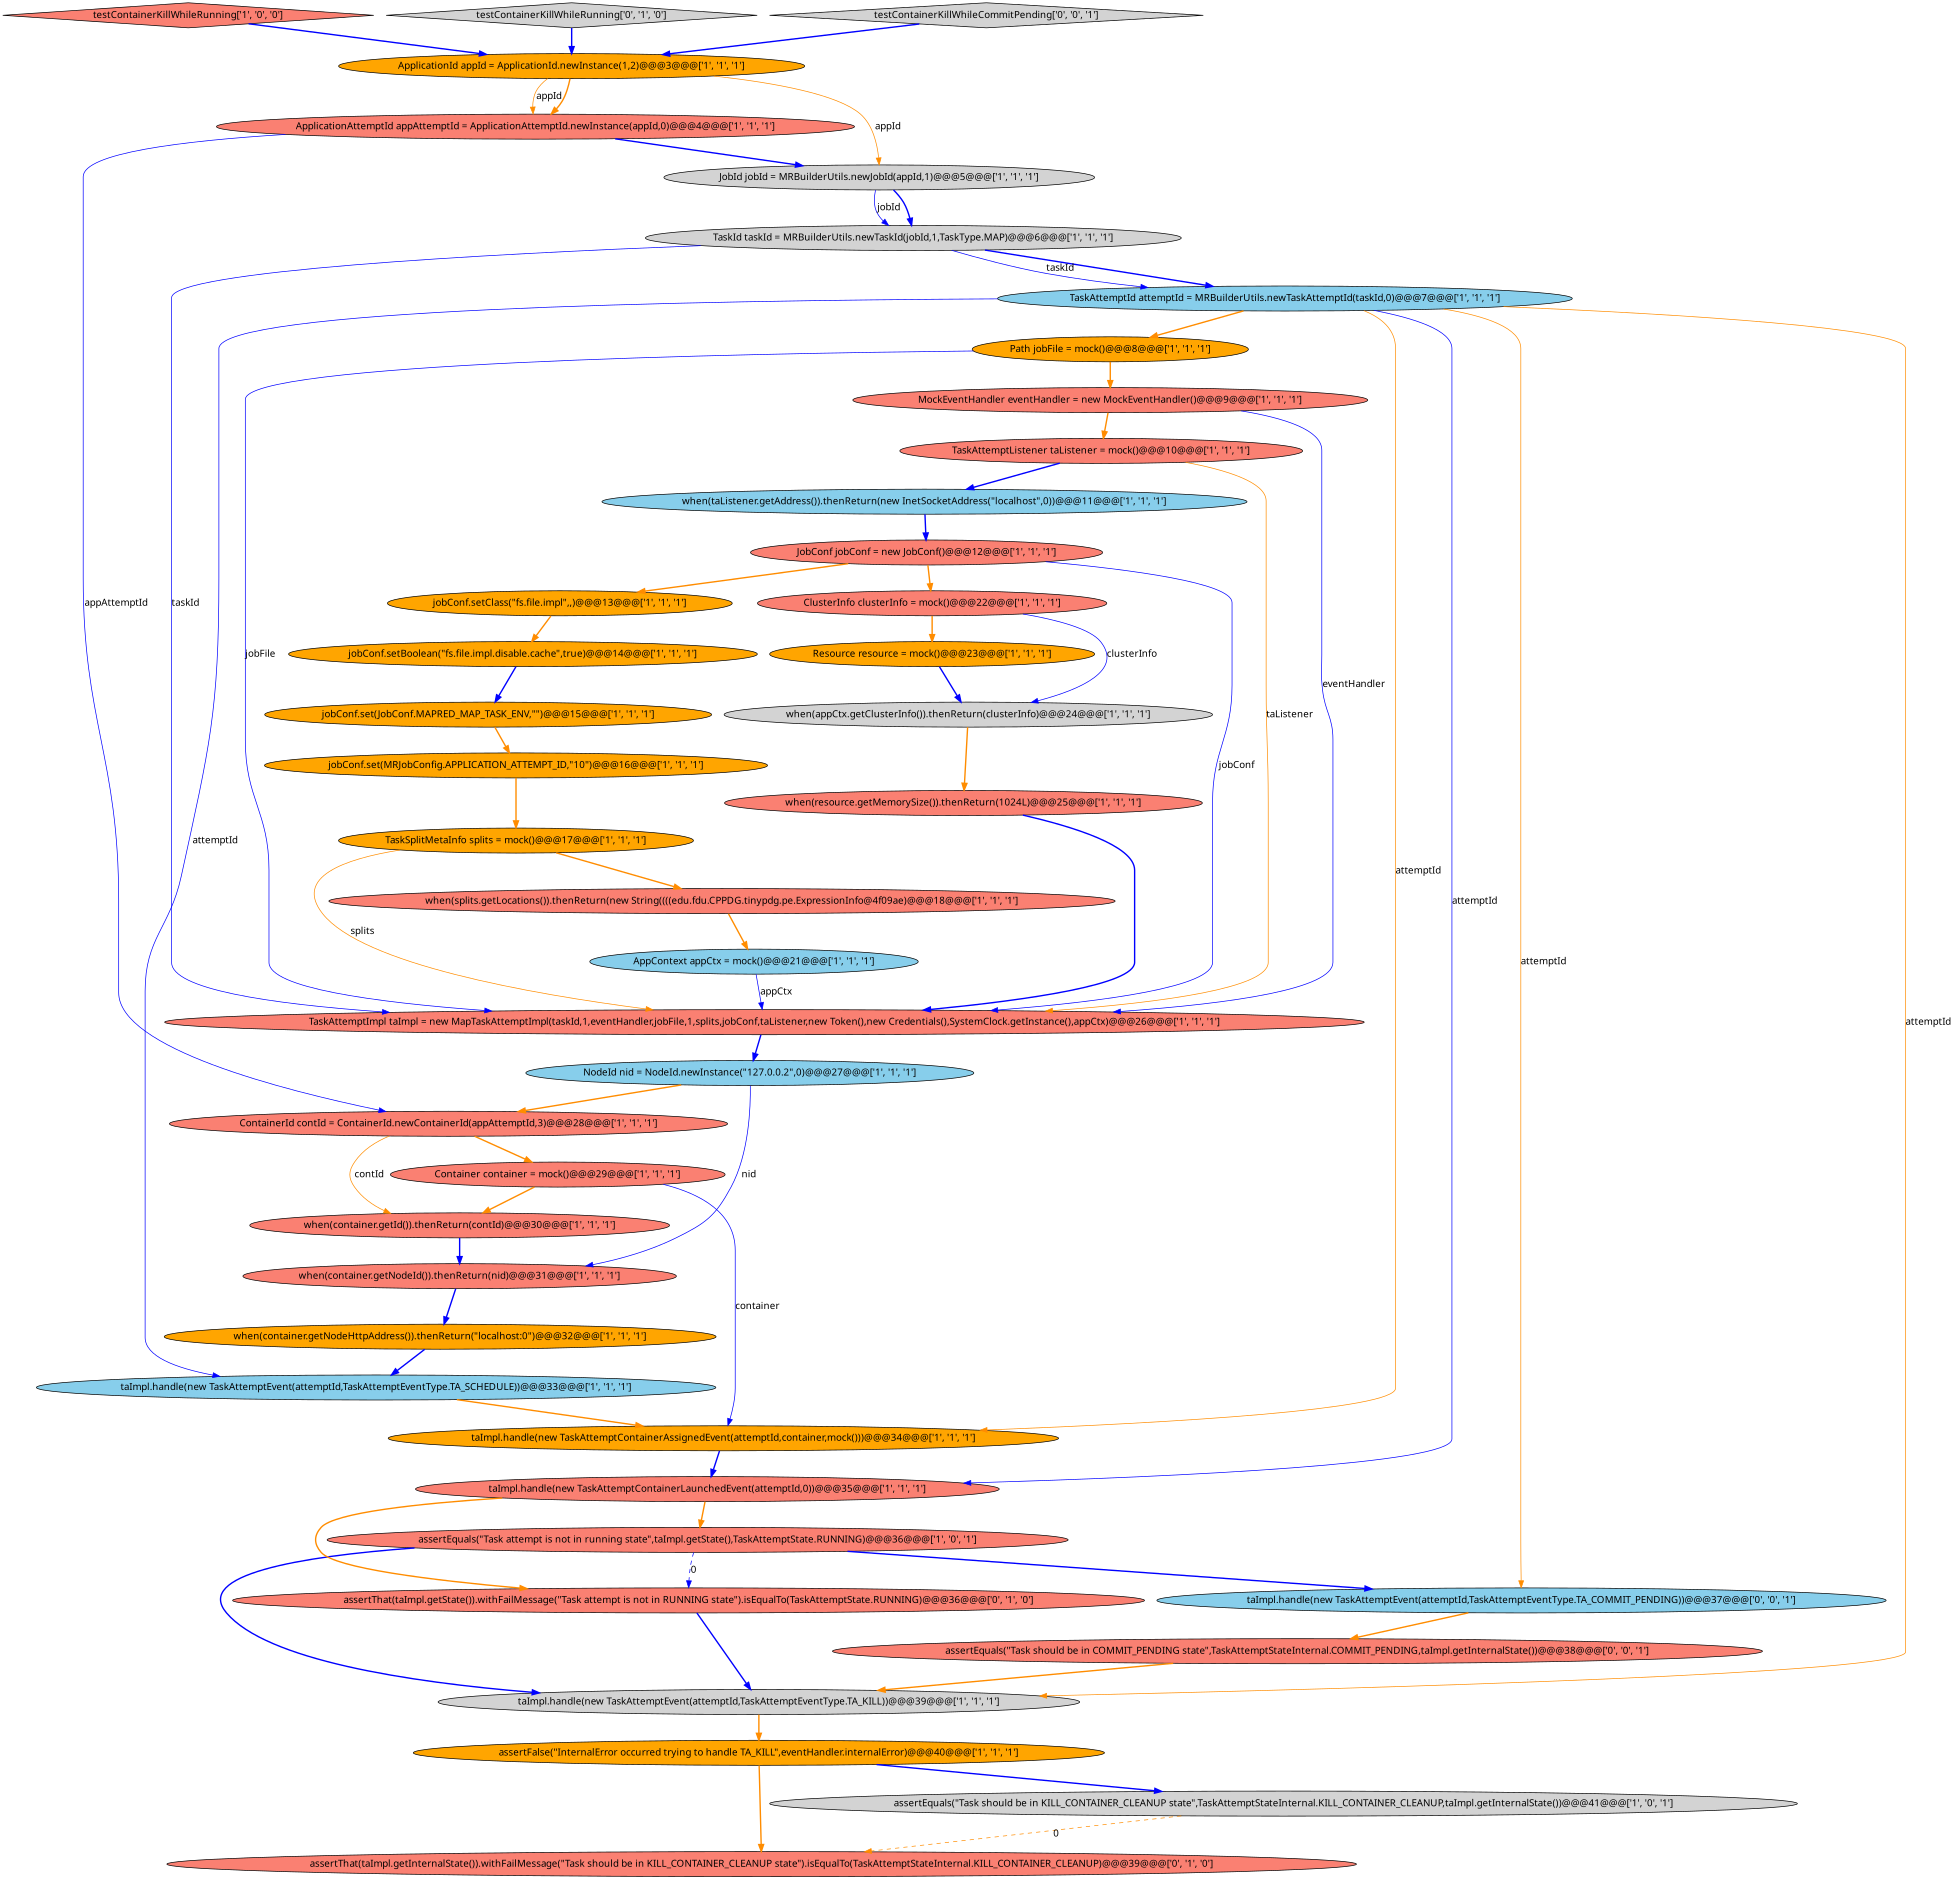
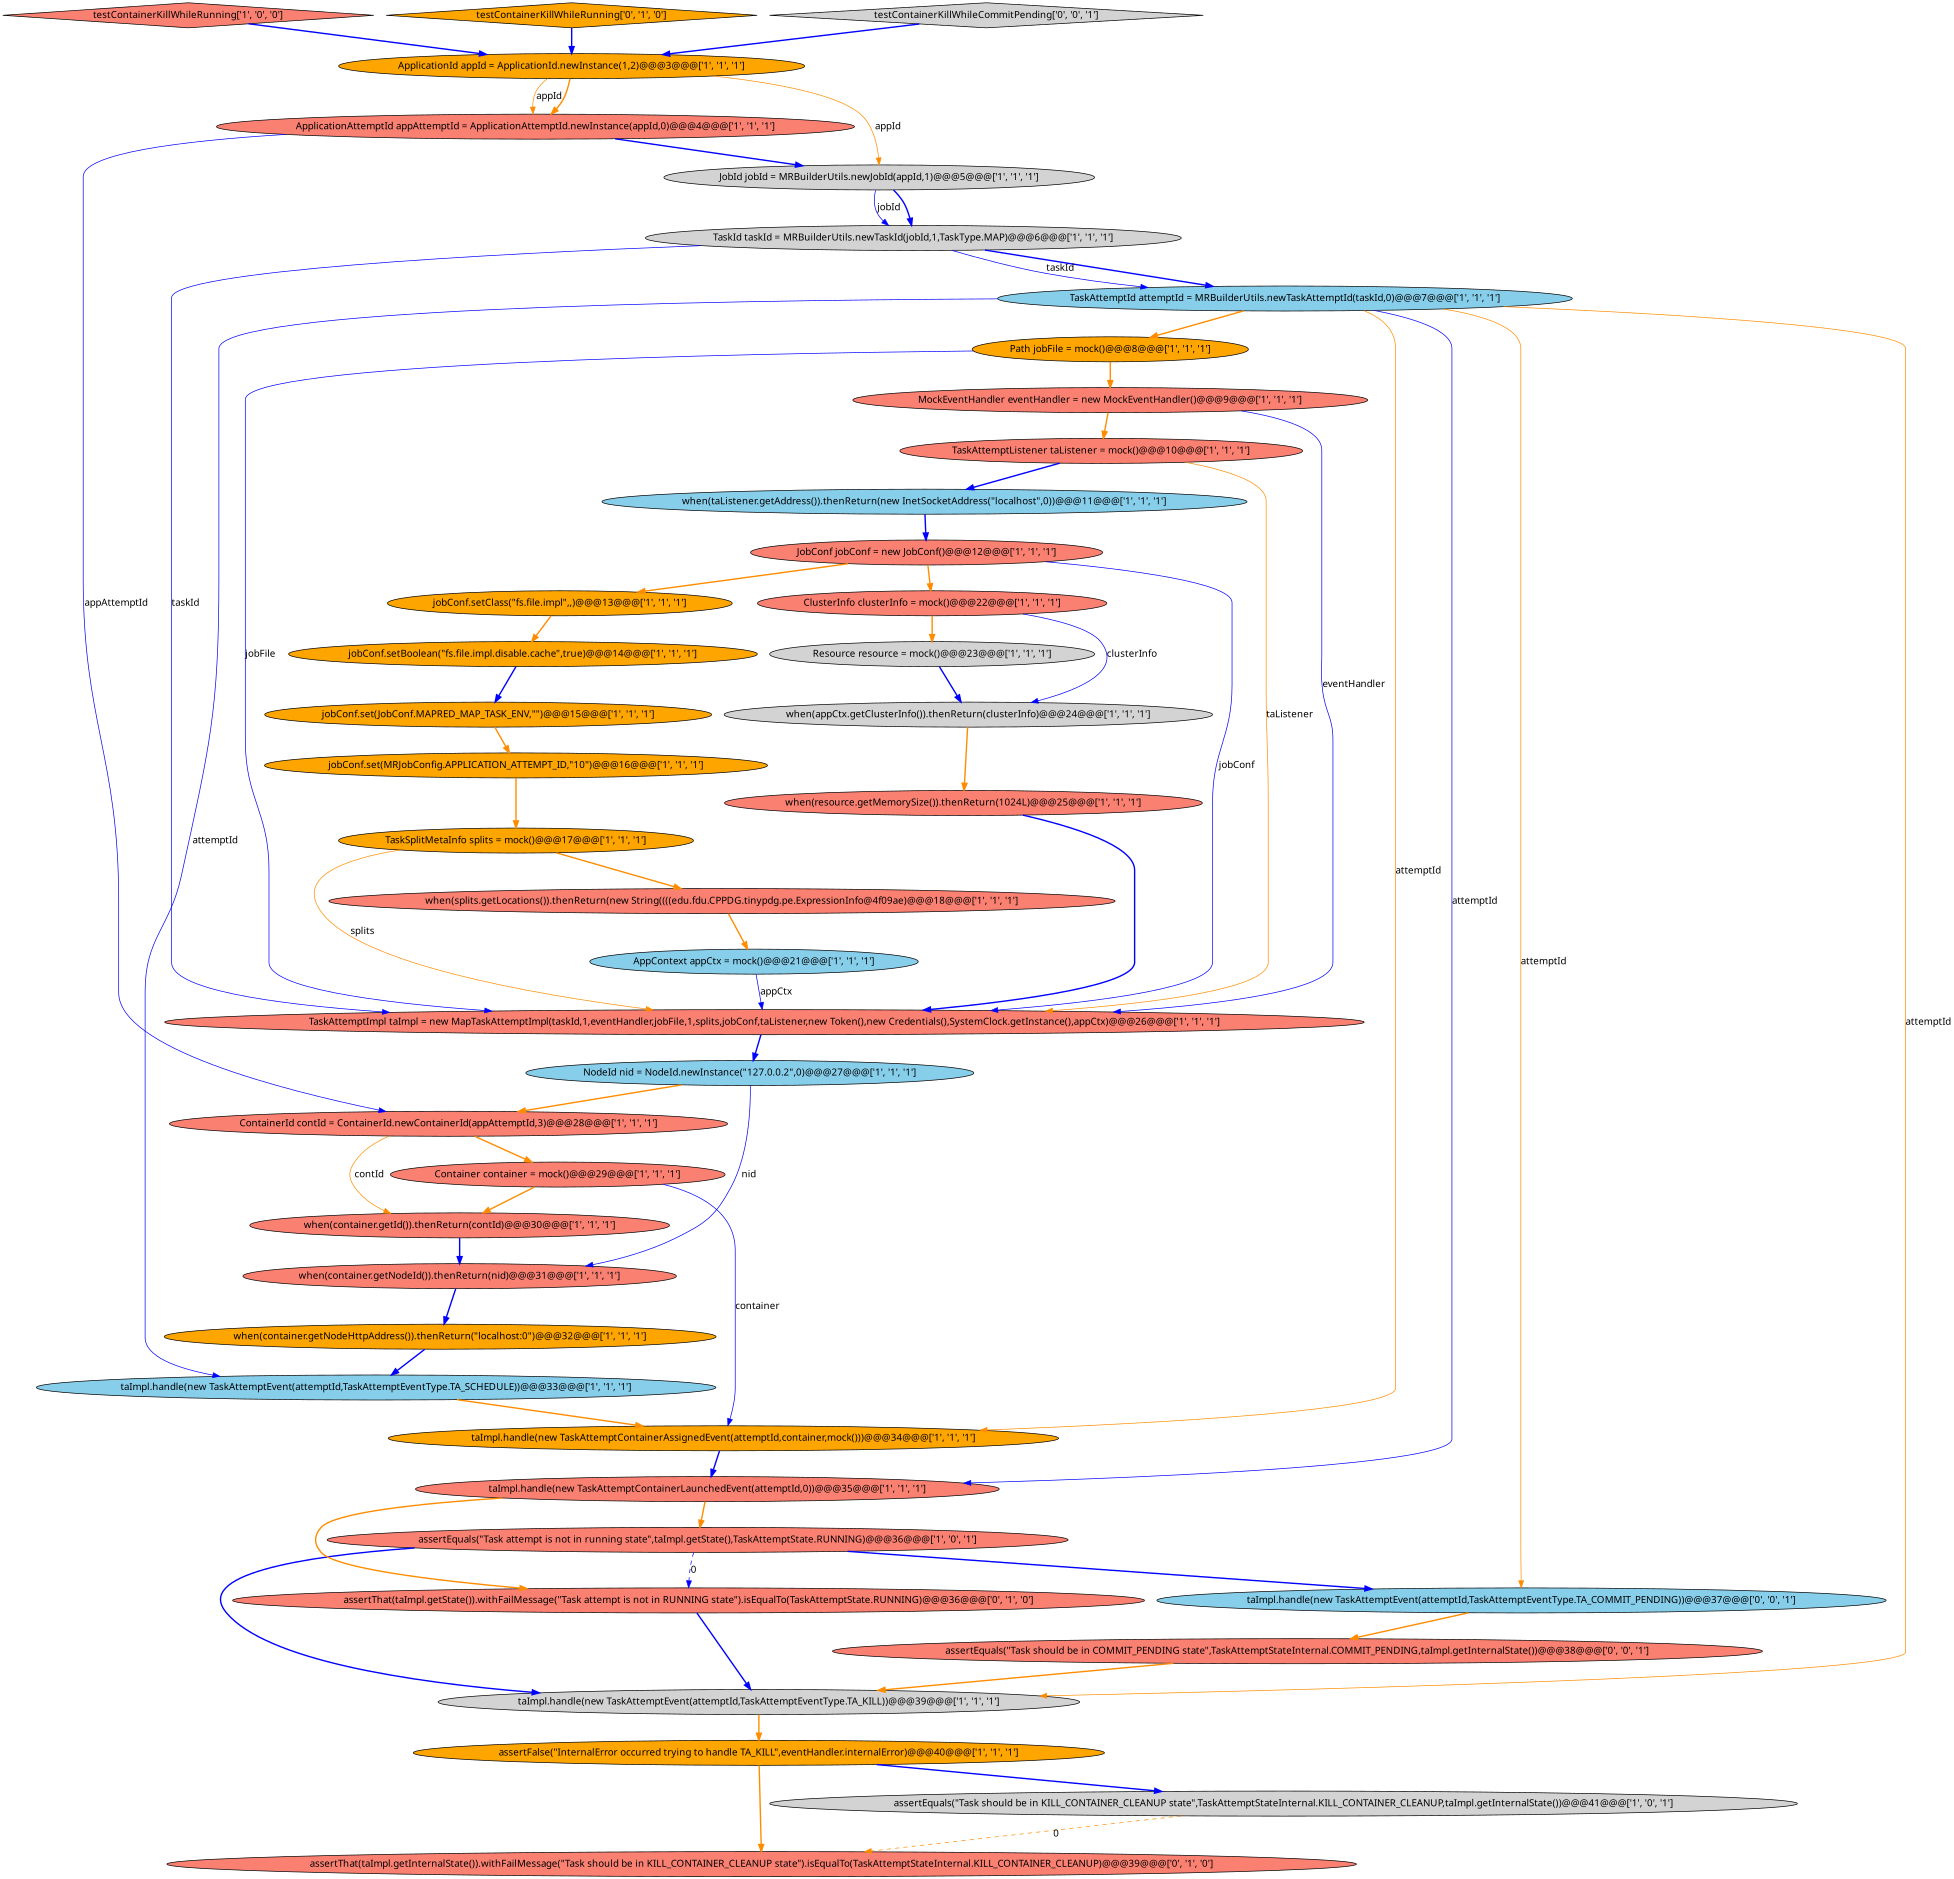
  digraph {
    fontname="Noto Sans"
    node [fillcolor=salmon fontname="Noto Sans" shape=ellipse style=filled]
    edge [color=blue fontname="Noto Sans" style=bold]
    n1 [label="assertThat(taImpl.getInternalState()).withFailMessage(\"Task should be in KILL_CONTAINER_CLEANUP state\").isEqualTo(TaskAttemptStateInternal.KILL_CONTAINER_CLEANUP)@@@39@@@['0', '1', '0']"]
    n2 [label="assertThat(taImpl.getState()).withFailMessage(\"Task attempt is not in RUNNING state\").isEqualTo(TaskAttemptState.RUNNING)@@@36@@@['0', '1', '0']"]
    n3 [fillcolor=lightgrey label="taImpl.handle(new TaskAttemptEvent(attemptId,TaskAttemptEventType.TA_KILL))@@@39@@@['1', '1', '1']"]
    n4 [fillcolor=orange label="assertFalse(\"InternalError occurred trying to handle TA_KILL\",eventHandler.internalError)@@@40@@@['1', '1', '1']"]
    n5 [fillcolor=lightgrey label="assertEquals(\"Task should be in KILL_CONTAINER_CLEANUP state\",TaskAttemptStateInternal.KILL_CONTAINER_CLEANUP,taImpl.getInternalState())@@@41@@@['1', '0', '1']"]
    n6 [label="ContainerId contId = ContainerId.newContainerId(appAttemptId,3)@@@28@@@['1', '1', '1']"]
    n7 [label="Container container = mock()@@@29@@@['1', '1', '1']"]
    n8 [label="when(container.getId()).thenReturn(contId)@@@30@@@['1', '1', '1']"]
    n9 [fillcolor=orange label="taImpl.handle(new TaskAttemptContainerAssignedEvent(attemptId,container,mock()))@@@34@@@['1', '1', '1']"]
    n10 [label="when(container.getNodeId()).thenReturn(nid)@@@31@@@['1', '1', '1']"]
    n11 [label="ApplicationAttemptId appAttemptId = ApplicationAttemptId.newInstance(appId,0)@@@4@@@['1', '1', '1']"]
    n12 [fillcolor=lightgrey label="JobId jobId = MRBuilderUtils.newJobId(appId,1)@@@5@@@['1', '1', '1']"]
    n13 [fillcolor=lightgrey label="TaskId taskId = MRBuilderUtils.newTaskId(jobId,1,TaskType.MAP)@@@6@@@['1', '1', '1']"]
    n14 [fillcolor=lightgrey label="when(appCtx.getClusterInfo()).thenReturn(clusterInfo)@@@24@@@['1', '1', '1']"]
    n15 [label="when(resource.getMemorySize()).thenReturn(1024L)@@@25@@@['1', '1', '1']"]
    n16 [label="TaskAttemptImpl taImpl = new MapTaskAttemptImpl(taskId,1,eventHandler,jobFile,1,splits,jobConf,taListener,new Token(),new Credentials(),SystemClock.getInstance(),appCtx)@@@26@@@['1', '1', '1']"]
    n17 [label="assertEquals(\"Task attempt is not in running state\",taImpl.getState(),TaskAttemptState.RUNNING)@@@36@@@['1', '0', '1']"]
    n18 [fillcolor=skyblue label="taImpl.handle(new TaskAttemptEvent(attemptId,TaskAttemptEventType.TA_COMMIT_PENDING))@@@37@@@['0', '0', '1']"]
    n19 [label="assertEquals(\"Task should be in COMMIT_PENDING state\",TaskAttemptStateInternal.COMMIT_PENDING,taImpl.getInternalState())@@@38@@@['0', '0', '1']"]
    n20 [fillcolor=skyblue label="NodeId nid = NodeId.newInstance(\"127.0.0.2\",0)@@@27@@@['1', '1', '1']"]
    n21 [fillcolor=orange label="jobConf.set(JobConf.MAPRED_MAP_TASK_ENV,\"\")@@@15@@@['1', '1', '1']"]
    n22 [fillcolor=orange label="jobConf.set(MRJobConfig.APPLICATION_ATTEMPT_ID,\"10\")@@@16@@@['1', '1', '1']"]
    n23 [fillcolor=orange label="TaskSplitMetaInfo splits = mock()@@@17@@@['1', '1', '1']"]
    n24 [label="TaskAttemptListener taListener = mock()@@@10@@@['1', '1', '1']"]
    n25 [fillcolor=skyblue label="when(taListener.getAddress()).thenReturn(new InetSocketAddress(\"localhost\",0))@@@11@@@['1', '1', '1']"]
    n26 [label="JobConf jobConf = new JobConf()@@@12@@@['1', '1', '1']"]
    n27 [fillcolor=skyblue label="TaskAttemptId attemptId = MRBuilderUtils.newTaskAttemptId(taskId,0)@@@7@@@['1', '1', '1']"]
    n28 [label="when(splits.getLocations()).thenReturn(new String((((edu.fdu.CPPDG.tinypdg.pe.ExpressionInfo@4f09ae)@@@18@@@['1', '1', '1']"]
    n29 [fillcolor=skyblue label="AppContext appCtx = mock()@@@21@@@['1', '1', '1']"]
    n30 [fillcolor=orange label="jobConf.setBoolean(\"fs.file.impl.disable.cache\",true)@@@14@@@['1', '1', '1']"]
    n31 [label="taImpl.handle(new TaskAttemptContainerLaunchedEvent(attemptId,0))@@@35@@@['1', '1', '1']"]
    n32 [fillcolor=orange label="Path jobFile = mock()@@@8@@@['1', '1', '1']"]
    n33 [fillcolor=skyblue label="taImpl.handle(new TaskAttemptEvent(attemptId,TaskAttemptEventType.TA_SCHEDULE))@@@33@@@['1', '1', '1']"]
    n34 [label="MockEventHandler eventHandler = new MockEventHandler()@@@9@@@['1', '1', '1']"]
    n35 [fillcolor=orange label="when(container.getNodeHttpAddress()).thenReturn(\"localhost:0\")@@@32@@@['1', '1', '1']"]
    n36 [fillcolor=orange label="jobConf.setClass(\"fs.file.impl\",,)@@@13@@@['1', '1', '1']"]
    n37 [label="ClusterInfo clusterInfo = mock()@@@22@@@['1', '1', '1']"]
    n38 [label="testContainerKillWhileRunning['1', '0', '0']" shape=diamond]
    n39 [fillcolor=orange label="ApplicationId appId = ApplicationId.newInstance(1,2)@@@3@@@['1', '1', '1']"]
-   n40 [fillcolor=lightgrey label="testContainerKillWhileRunning['0', '1', '0']" shape=diamond]
-   n41 [fillcolor=orange label="Resource resource = mock()@@@23@@@['1', '1', '1']"]
+   n40 [fillcolor=orange label="testContainerKillWhileRunning['0', '1', '0']" shape=diamond]
+   n41 [fillcolor=lightgrey label="Resource resource = mock()@@@23@@@['1', '1', '1']"]
    n42 [fillcolor=lightgrey label="testContainerKillWhileCommitPending['0', '0', '1']" shape=diamond]
    n2 -> n3
    n3 -> n4 [color=darkorange]
    n4 -> n1 [color=darkorange]
    n4 -> n5
    n5 -> n1 [color=darkorange label=0 style=dashed]
    n6 -> n7 [color=darkorange]
    n6 -> n8 [color=darkorange label=contId style=solid]
    n7 -> n8 [color=darkorange]
    n7 -> n9 [label=container style=solid]
    n8 -> n10
    n9 -> n31
    n10 -> n35
    n11 -> n6 [label=appAttemptId style=solid]
    n11 -> n12
    n12 -> n13
    n12 -> n13 [label=jobId style=solid]
    n13 -> n16 [label=taskId style=solid]
    n13 -> n27
    n13 -> n27 [label=taskId style=solid]
    n14 -> n15 [color=darkorange]
    n15 -> n16
    n16 -> n20
    n17 -> n2 [label=0 style=dashed]
    n17 -> n3
    n17 -> n18
    n18 -> n19 [color=darkorange]
    n19 -> n3 [color=darkorange]
    n20 -> n6 [color=darkorange]
    n20 -> n10 [label=nid style=solid]
    n21 -> n22 [color=darkorange]
    n22 -> n23 [color=darkorange]
    n23 -> n16 [color=darkorange label=splits style=solid]
    n23 -> n28 [color=darkorange]
    n24 -> n16 [color=darkorange label=taListener style=solid]
    n24 -> n25
    n25 -> n26
    n26 -> n16 [label=jobConf style=solid]
    n26 -> n36 [color=darkorange]
    n26 -> n37 [color=darkorange]
    n27 -> n3 [color=darkorange label=attemptId style=solid]
    n27 -> n9 [color=darkorange label=attemptId style=solid]
    n27 -> n18 [color=darkorange label=attemptId style=solid]
    n27 -> n31 [label=attemptId style=solid]
    n27 -> n32 [color=darkorange]
    n27 -> n33 [label=attemptId style=solid]
    n28 -> n29 [color=darkorange]
    n29 -> n16 [label=appCtx style=solid]
    n30 -> n21
    n31 -> n2 [color=darkorange]
    n31 -> n17 [color=darkorange]
    n32 -> n16 [label=jobFile style=solid]
    n32 -> n34 [color=darkorange]
    n33 -> n9 [color=darkorange]
    n34 -> n16 [label=eventHandler style=solid]
    n34 -> n24 [color=darkorange]
    n35 -> n33
    n36 -> n30 [color=darkorange]
    n37 -> n14 [label=clusterInfo style=solid]
    n37 -> n41 [color=darkorange]
    n38 -> n39
    n39 -> n11 [color=darkorange label=appId style=solid]
    n39 -> n11 [color=darkorange]
    n39 -> n12 [color=darkorange label=appId style=solid]
    n40 -> n39
    n41 -> n14
    n42 -> n39
  }
